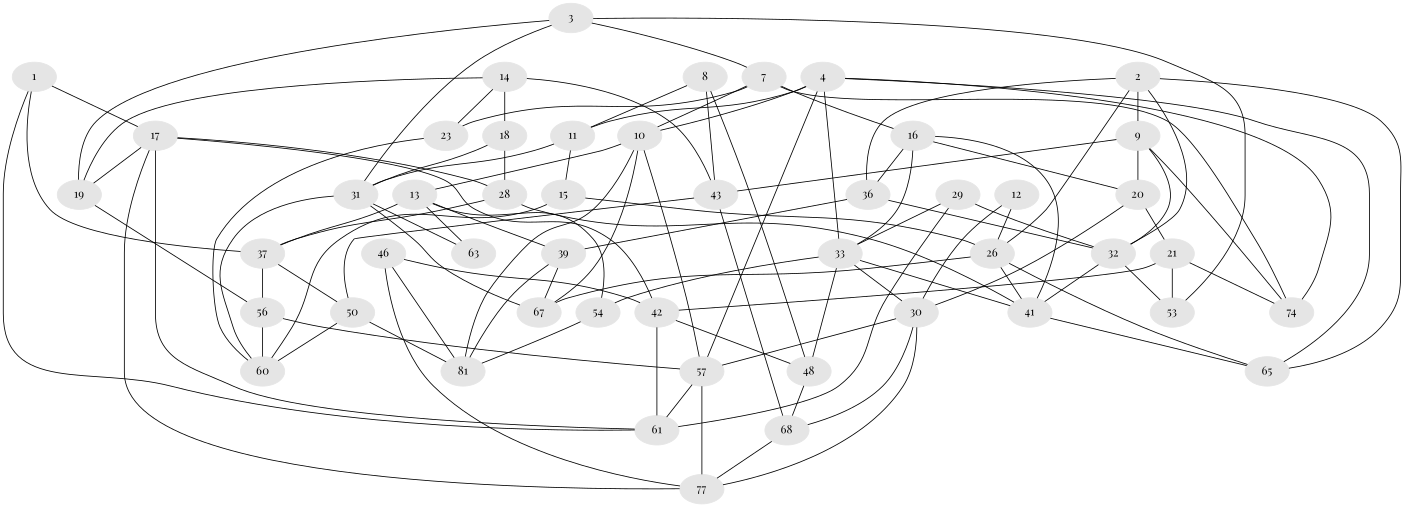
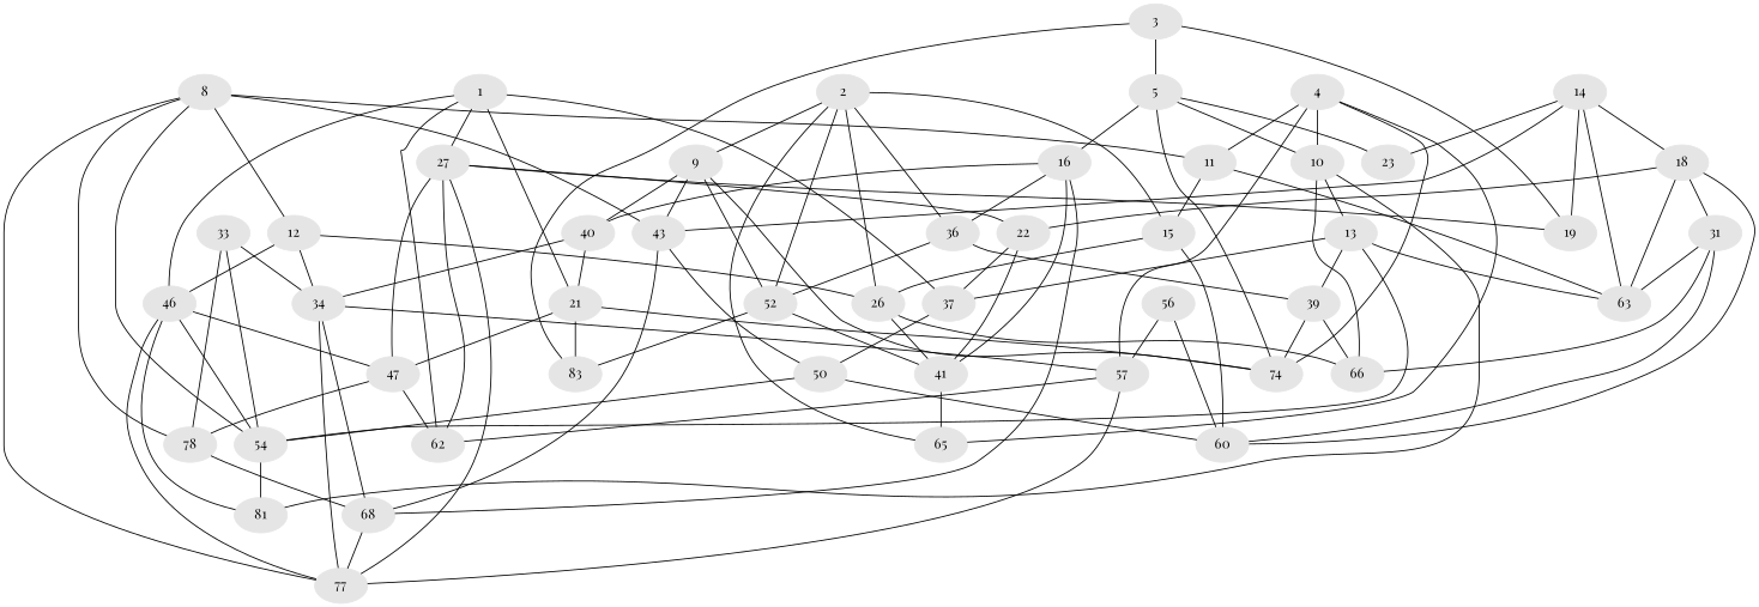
  graph {
    fontname="Playfair Display"
    node [color=gray90 fontname="Playfair Display" style=filled]
    edge [fontname="Playfair Display"]
    1 [super="+5"]
-   17 [super="+25"]
+   17 [super="+25" label=27]
    21 [super="+44"]
    37 [super="+75"]
    46 [super="+52"]
-   61 [super="+71"]
+   61 [super="+71" label=62]
    19
    77 [super="+80"]
-   22 [label=28]
-   47 [super="+62" label=42]
-   53
+   22
+   47 [super="+62"]
+   53 [label=83]
    74
    56
    50
    54 [super="+72"]
    81
    2 [super="+6"]
    9 [super="+58"]
    15 [super="+28"]
    26 [super="+45"]
    n21 [label=36]
-   32 [super="+64"]
+   32 [super="+64" label=52]
    65
    43 [super="+59"]
-   20
+   20 [label=40]
    60 [super="+79"]
-   66 [label=67]
+   66
    41 [super="+76"]
    39
    3 [super="+35"]
-   7 [super="+82"]
+   7 [super="+82" label=5]
    31 [super="+40"]
    10 [super="+38"]
    16 [super="+24"]
    23
    63
    4 [super="+27"]
    11 [super="+42"]
    33 [super="+36"]
    57 [super="+70"]
    13 [super="+49"]
-   48
-   34 [super="+67" label=30]
+   48 [label=78]
+   34 [super="+67"]
    68 [super="+78"]
    8 [super="+73"]
    12
    14 [super="+55"]
    18
-   29
    1 -- 17
+   1 -- 21 [weight=2]
    1 -- 37
+   1 -- 46
    1 -- 61
    17 -- 61
    17 -- 19
    17 -- 77
    17 -- 22
    17 -- 47
    21 -- 47
    21 -- 53
    21 -- 74
-   37 -- 56
    37 -- 50
    46 -- 77
    46 -- 47
+   46 -- 54
    46 -- 81
-   19 -- 56
    22 -- 37
    22 -- 41
    47 -- 61
    47 -- 48
    56 -- 60
    56 -- 57
-   50 -- 81
+   50 -- 54
    50 -- 60
    54 -- 81
    2 -- 9
+   2 -- 15
    2 -- 26
    2 -- n21
    2 -- 32
    2 -- 65
    9 -- 74
    9 -- 32
    9 -- 43
    9 -- 20
    15 -- 26 [weight=2]
    15 -- 60
-   26 -- 65
    26 -- 66
    26 -- 41
    n21 -- 32
    n21 -- 39
    32 -- 53
    32 -- 41
    43 -- 50
    43 -- 68
    20 -- 21
    20 -- 34
    41 -- 65
-   39 -- 81
+   39 -- 74
    39 -- 66
    3 -- 19
    3 -- 53
    3 -- 7
-   3 -- 31
    7 -- 74
    7 -- 10
    7 -- 16 [weight=2]
    7 -- 23
    31 -- 60
    31 -- 66
    31 -- 63
    10 -- 81
    10 -- 66
-   10 -- 57
    10 -- 13
    16 -- n21
    16 -- 20
    16 -- 41
-   16 -- 33
-   23 -- 60
+   16 -- 68
+   18 -- 60
    4 -- 74
    4 -- 65
    4 -- 10
    4 -- 11
-   4 -- 33
    4 -- 57
    11 -- 15
-   11 -- 31
+   11 -- 63
    33 -- 54
-   33 -- 41
    33 -- 48
    33 -- 34
    57 -- 61
    57 -- 77
    13 -- 37
    13 -- 54
    13 -- 39
    13 -- 63
    48 -- 68
    34 -- 77
    34 -- 57
    34 -- 68
    68 -- 77
+   8 -- 77
+   8 -- 54
    8 -- 43
    8 -- 11
    8 -- 48
+   8 -- 12
+   12 -- 46
    12 -- 26
    12 -- 34
    14 -- 19
    14 -- 43 [weight=2]
    14 -- 23
+   14 -- 63
    14 -- 18
    18 -- 22
    18 -- 31
-   29 -- 61
-   29 -- 32
-   29 -- 33
+   18 -- 63
  }
